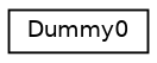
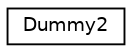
  digraph {
    rankdir=LR
-   n1 [color=black fillcolor=white fontname=Helvetica fontsize=10 height=0.2 label=Dummy0 shape=record style=filled width=0.4]
+   n1 [color=black fillcolor=white fontname=Helvetica fontsize=10 height=0.2 label=Dummy2 shape=record style=filled width=0.4]
  }
